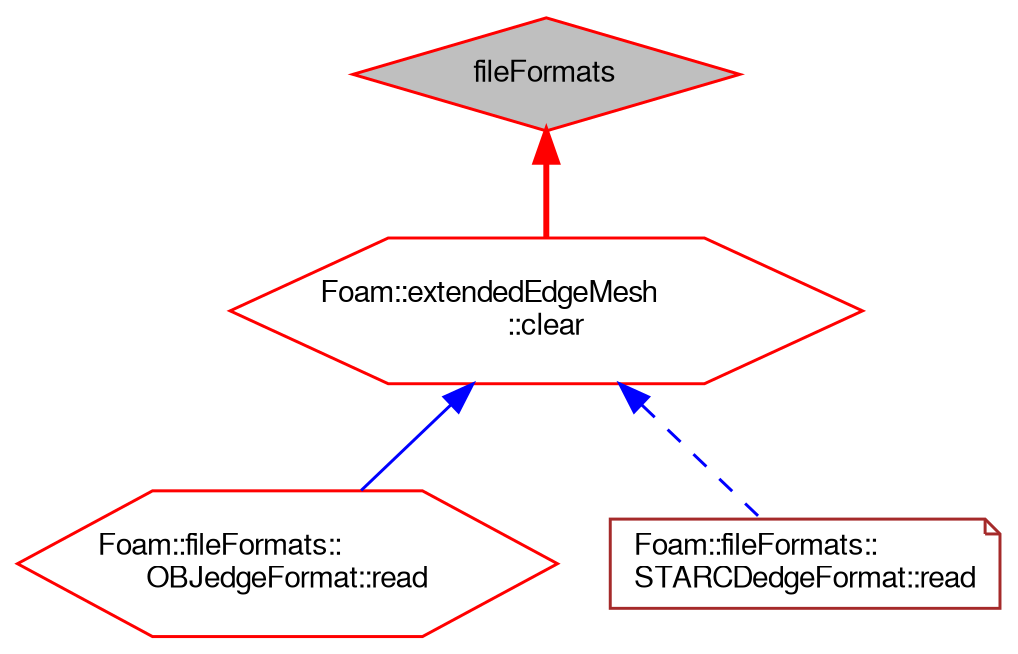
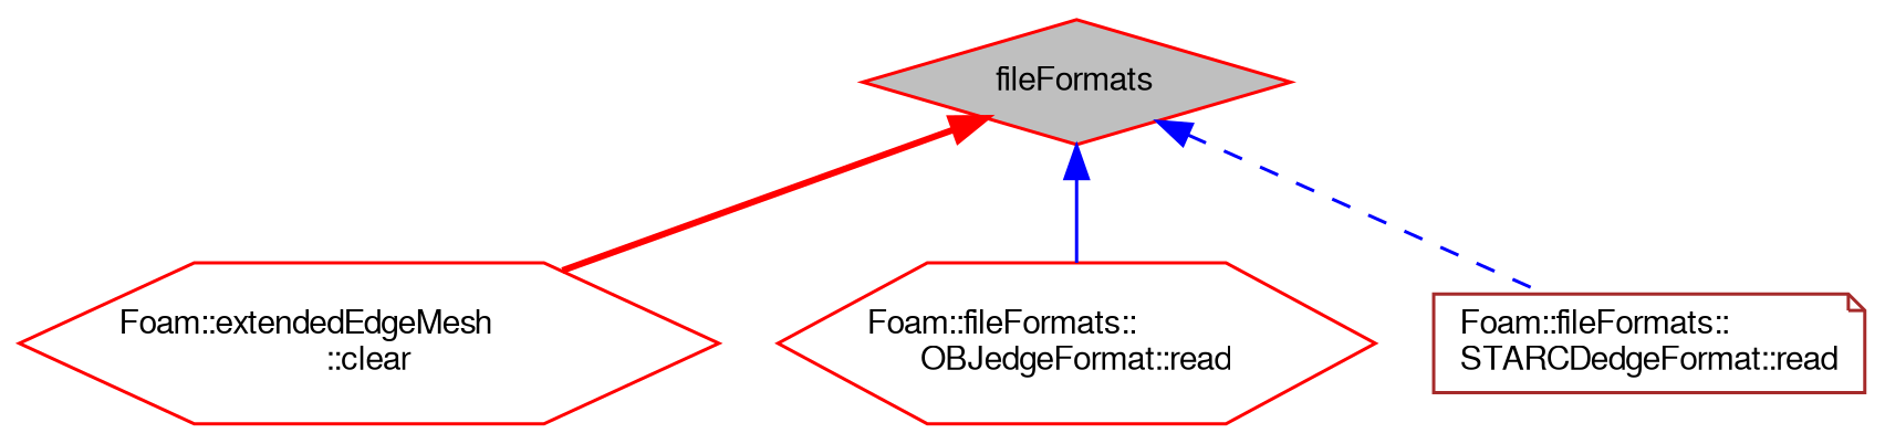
  digraph {
    rankdir=TB
    node [color=red fontname=FreeSans fontsize=10 shape=hexagon]
    edge [color=blue dir=back fontname=FreeSans fontsize=10 labelfontname=FreeSans labelfontsize=10]
    n1 [fillcolor=grey75 fontcolor=black height=0.2 label=fileFormats shape=diamond style=filled width=0.4]
    n2 [height=0.2 label="Foam::extendedEdgeMesh\l::clear" width=0.4]
    n3 [height=0.2 label="Foam::fileFormats::\lOBJedgeFormat::read" width=0.4]
    n4 [color=brown height=0.2 label="Foam::fileFormats::\lSTARCDedgeFormat::read" shape=note width=0.4]
    n1 -> n2 [color=red style=bold]
-   n2 -> n3 [style=solid]
-   n2 -> n4 [style=dashed]
+   n1 -> n3 [style=solid]
+   n1 -> n4 [style=dashed]
  }
